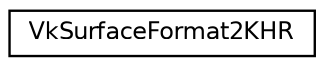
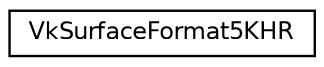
  digraph {
    rankdir=LR
-   n1 [color=black fillcolor=white fontname=Helvetica fontsize=10 height=0.2 label=VkSurfaceFormat2KHR shape=record style=filled width=0.4]
+   n1 [color=black fillcolor=white fontname=Helvetica fontsize=10 height=0.2 label=VkSurfaceFormat5KHR shape=record style=filled width=0.4]
  }
